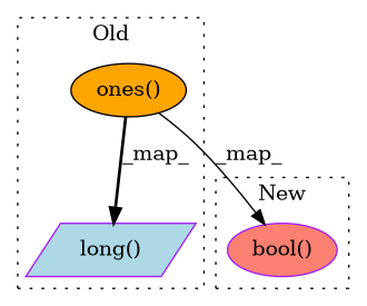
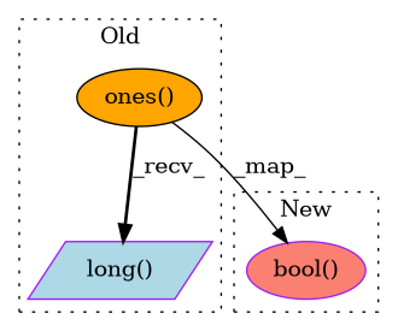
  digraph {
    node [a=75 color=purple shape=ellipse style=filled]
    n1 [fillcolor=lightblue l=70 label="long()" s=9448 shape=parallelogram]
    n2 [color=black fillcolor=orange l="11,1" label="ones()" s="9448,9497"]
    n3 [fillcolor=salmon l=72 label="bool()" s=9423]
    subgraph cluster_1 {
      label=Old
      style=dotted
      n1
      n2
    }
    subgraph cluster_2 {
      label=New
      style=dotted
      n3
    }
-   n2 -> n1 [label=_map_ style=bold]
+   n2 -> n1 [label=_recv_ style=bold]
    n2 -> n3 [label=_map_ style=solid]
  }
